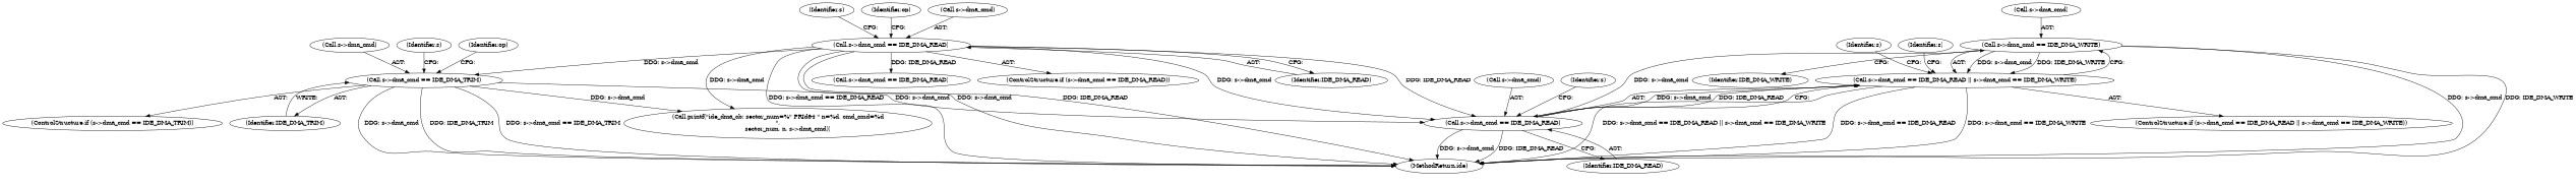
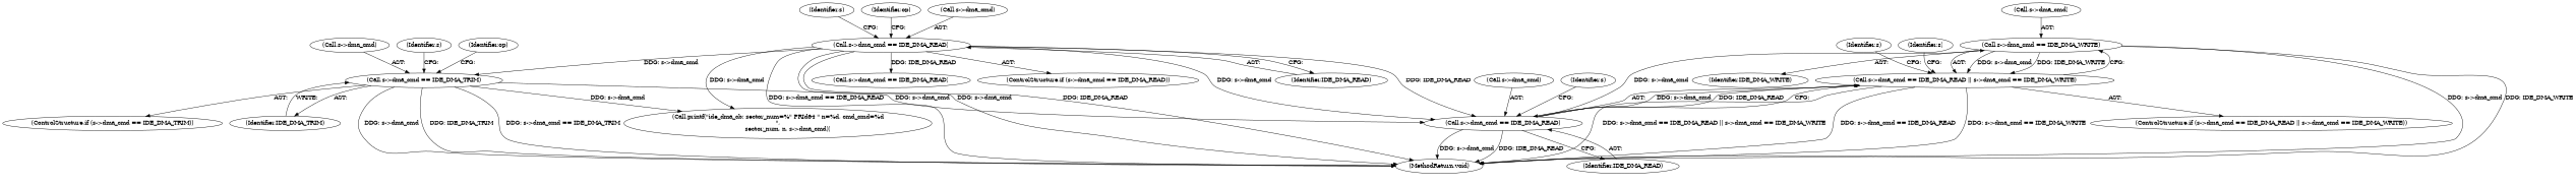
  digraph {
    n1 [label="(Call,s->dma_cmd == IDE_DMA_WRITE)"]
    n2 [label="(Call,s->dma_cmd == IDE_DMA_READ || s->dma_cmd == IDE_DMA_WRITE)"]
    n3 [label="(Identifier,IDE_DMA_WRITE)"]
-   n4 [label="(MethodReturn,ide)"]
+   n4 [label="(MethodReturn,void)"]
    n5 [label="(Call,s->dma_cmd == IDE_DMA_READ)"]
    n6 [label="(ControlStructure,if (s->dma_cmd == IDE_DMA_READ || s->dma_cmd == IDE_DMA_WRITE))"]
    n7 [label="(Identifier,IDE_DMA_READ)"]
    n8 [label="(Call,s->dma_cmd == IDE_DMA_READ)"]
    n9 [label="(Call,s->dma_cmd == IDE_DMA_TRIM)"]
    n10 [label="(Call,s->dma_cmd == IDE_DMA_READ)"]
    n11 [label="(ControlStructure,if (s->dma_cmd == IDE_DMA_READ))"]
    n12 [label="(Call,printf(\"ide_dma_cb: sector_num=%\" PRId64 \" n=%d, cmd_cmd=%d\n\",\n           sector_num, n, s->dma_cmd))"]
    n13 [label="(Identifier,IDE_DMA_READ)"]
    n14 [label="(ControlStructure,if (s->dma_cmd == IDE_DMA_TRIM))"]
    n15 [label="(Identifier,IDE_DMA_TRIM)"]
    n16 [label="(Call,s->dma_cmd)"]
    n17 [label="(Identifier,s)"]
    n18 [label="(Call,s->dma_cmd)"]
    n19 [label="(Identifier,s)"]
    n20 [label="(Call,s->dma_cmd)"]
    n21 [label="(Identifier,s)"]
    n22 [label="(Identifier,s)"]
    n23 [label="(Call,s->dma_cmd)"]
    n24 [label="(Identifier,s)"]
    n25 [label="(Identifier,op)"]
    n26 [label="(Identifier,op)"]
    n1 -> n2 [label="AST: "]
    n1 -> n2 [label="DDG: s->dma_cmd"]
    n1 -> n2 [label="DDG: IDE_DMA_WRITE"]
-   n1 -> n3 [label="CFG: "]
+   n1 -> n3 [label="AST: "]
    n1 -> n4 [label="DDG: s->dma_cmd"]
    n1 -> n4 [label="DDG: IDE_DMA_WRITE"]
    n2 -> n1 [label="CFG: "]
    n2 -> n4 [label="DDG: s->dma_cmd == IDE_DMA_READ || s->dma_cmd == IDE_DMA_WRITE"]
    n2 -> n4 [label="DDG: s->dma_cmd == IDE_DMA_READ"]
    n2 -> n4 [label="DDG: s->dma_cmd == IDE_DMA_WRITE"]
    n2 -> n5 [label="CFG: "]
    n2 -> n6 [label="AST: "]
    n5 -> n1 [label="DDG: s->dma_cmd"]
    n5 -> n2 [label="AST: "]
    n5 -> n2 [label="DDG: s->dma_cmd"]
    n5 -> n2 [label="DDG: IDE_DMA_READ"]
    n5 -> n4 [label="DDG: s->dma_cmd"]
    n5 -> n4 [label="DDG: IDE_DMA_READ"]
    n5 -> n7 [label="CFG: "]
    n7 -> n5 [label="AST: "]
    n8 -> n4 [label="DDG: IDE_DMA_READ"]
    n8 -> n4 [label="DDG: s->dma_cmd == IDE_DMA_READ"]
    n8 -> n4 [label="DDG: s->dma_cmd"]
    n8 -> n5 [label="DDG: s->dma_cmd"]
    n8 -> n5 [label="DDG: IDE_DMA_READ"]
    n8 -> n9 [label="DDG: s->dma_cmd"]
    n8 -> n10 [label="DDG: IDE_DMA_READ"]
    n8 -> n11 [label="AST: "]
    n8 -> n12 [label="DDG: s->dma_cmd"]
    n8 -> n13 [label="CFG: "]
    n9 -> n4 [label="DDG: IDE_DMA_TRIM"]
    n9 -> n4 [label="DDG: s->dma_cmd == IDE_DMA_TRIM"]
    n9 -> n4 [label="DDG: s->dma_cmd"]
    n9 -> n5 [label="DDG: s->dma_cmd"]
    n9 -> n12 [label="DDG: s->dma_cmd"]
    n9 -> n14 [label="AST: "]
    n9 -> n15 [label="AST: "]
    n13 -> n8 [label="AST: "]
    n15 -> n9 [label="WRITE: "]
    n16 -> n9 [label="AST: "]
    n17 -> n2 [label="CFG: "]
    n18 -> n1 [label="AST: "]
    n19 -> n9 [label="CFG: "]
    n20 -> n8 [label="AST: "]
    n21 -> n8 [label="CFG: "]
    n22 -> n2 [label="CFG: "]
    n23 -> n5 [label="AST: "]
    n24 -> n5 [label="CFG: "]
    n25 -> n9 [label="CFG: "]
    n26 -> n8 [label="CFG: "]
  }
